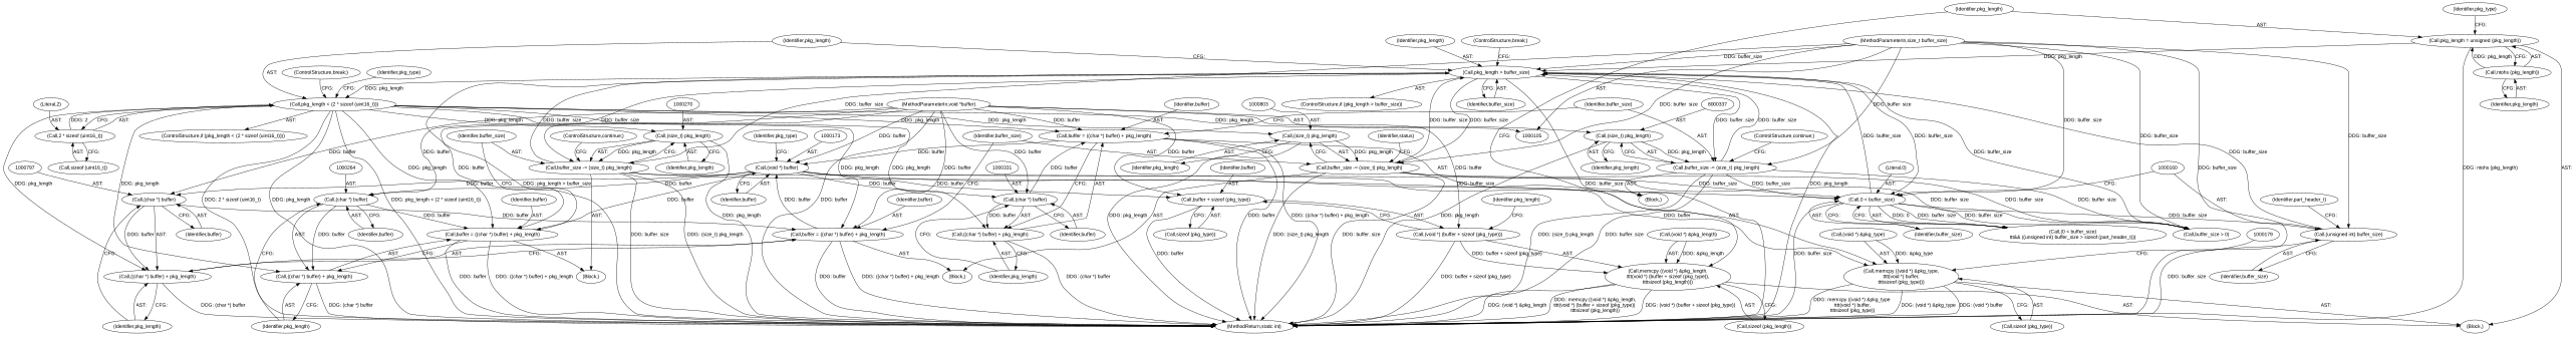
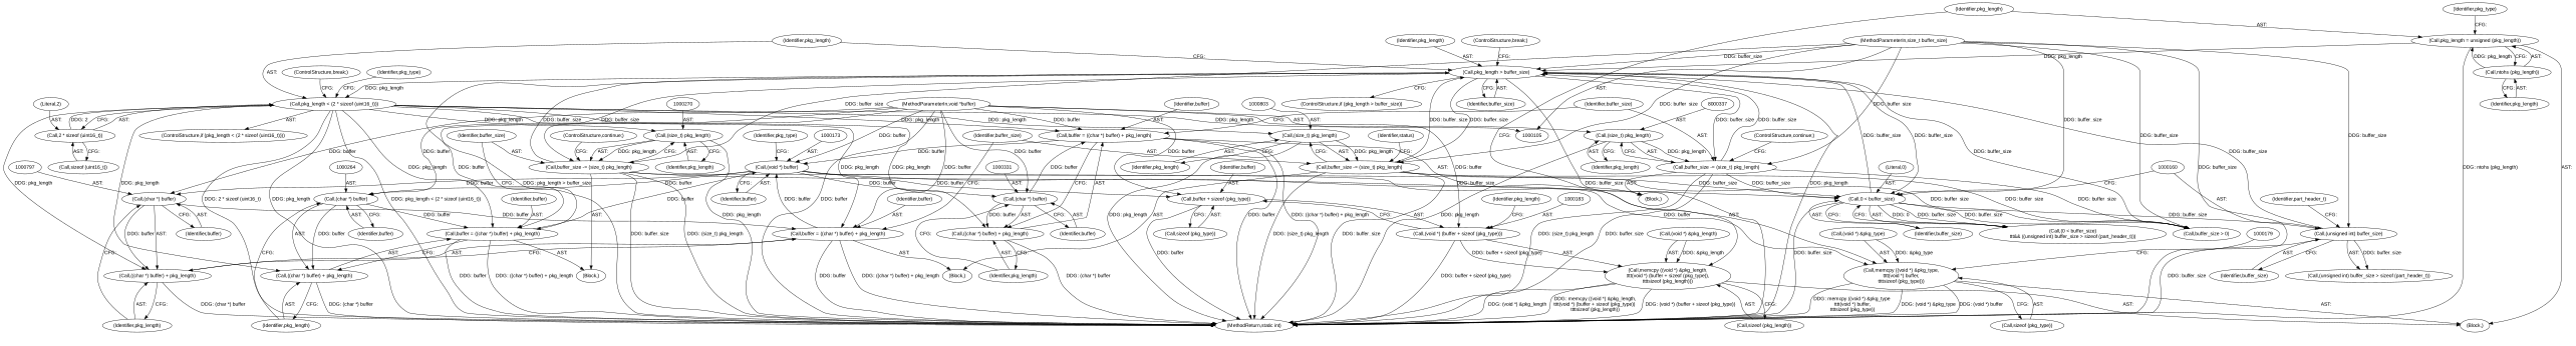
  digraph {
    fontname="Liberation Sans"
    node [fontname="Liberation Sans"]
    edge [fontname="Liberation Sans"]
    n1 [label="(Call,buffer = ((char *) buffer) + pkg_length)"]
    n2 [label="(Call,(void *) buffer)"]
    n3 [label="(Call,((char *) buffer) + pkg_length)"]
    n4 [label="(Block,)"]
    n5 [label="(MethodReturn,static int)"]
    n6 [label="(Call,(char *) buffer)"]
    n7 [label="(Call,(char *) buffer)"]
    n8 [label="(Call,(char *) buffer)"]
    n9 [label="(Call,buffer + sizeof (pkg_type))"]
    n10 [label="(Call,memcpy ((void *) &pkg_type,\n\t\t\t\t(void *) buffer,\n\t\t\t\tsizeof (pkg_type)))"]
    n11 [label="(Identifier,buffer)"]
    n12 [label="(Identifier,pkg_length)"]
    n13 [label="(Identifier,buffer)"]
    n14 [label="(MethodParameterIn,void *buffer)"]
    n15 [label="(Call,buffer = ((char *) buffer) + pkg_length)"]
    n16 [label="(Call,buffer = ((char *) buffer) + pkg_length)"]
    n17 [label="(Call,(void *) (buffer + sizeof (pkg_type)))"]
    1000105
    n19 [label="(Call,((char *) buffer) + pkg_length)"]
    n20 [label="(Block,)"]
    n21 [label="(Identifier,buffer)"]
    n22 [label="(Call,((char *) buffer) + pkg_length)"]
    n23 [label="(Block,)"]
    n24 [label="(Identifier,buffer)"]
    n25 [label="(Call,memcpy ((void *) &pkg_length,\n\t\t\t\t(void *) (buffer + sizeof (pkg_type)),\n\t\t\t\tsizeof (pkg_length)))"]
    n26 [label="(Call,sizeof (pkg_type))"]
    n27 [label="(Block,)"]
    n28 [label="(Call,sizeof (pkg_type))"]
    n29 [label="(Call,pkg_length < (2 * sizeof (uint16_t)))"]
    n30 [label="(Call,(size_t) pkg_length)"]
    n31 [label="(Call,(size_t) pkg_length)"]
    n32 [label="(Call,(size_t) pkg_length)"]
    n33 [label="(Call,2 * sizeof (uint16_t))"]
    n34 [label="(ControlStructure,if (pkg_length < (2 * sizeof (uint16_t))))"]
    n35 [label="(Call,buffer_size -= (size_t) pkg_length)"]
    n36 [label="(Identifier,pkg_length)"]
    n37 [label="(Call,buffer_size -= (size_t) pkg_length)"]
    n38 [label="(Identifier,pkg_length)"]
    n39 [label="(Call,buffer_size -= (size_t) pkg_length)"]
    n40 [label="(Identifier,pkg_length)"]
    n41 [label="(Call,sizeof (uint16_t))"]
    n42 [label="(Identifier,pkg_length)"]
    n43 [label="(Identifier,pkg_length)"]
    n44 [label="(Call,pkg_length > buffer_size)"]
    n45 [label="(Call,0 < buffer_size)"]
    n46 [label="(ControlStructure,if (pkg_length > buffer_size))"]
    n47 [label="(Call,buffer_size > 0)"]
    n48 [label="(Identifier,buffer_size)"]
    n49 [label="(Call,(unsigned int) buffer_size)"]
    n50 [label="(Identifier,buffer_size)"]
    n51 [label="(Call,(0 < buffer_size)\n\t\t\t&& ((unsigned int) buffer_size > sizeof (part_header_t)))"]
    n52 [label="(Call,pkg_length = unsigned (pkg_length))"]
    n53 [label="(Call,ntohs (pkg_length))"]
    n54 [label="(Identifier,pkg_length)"]
+   n55 [label="(Call,(unsigned int) buffer_size > sizeof (part_header_t))"]
    n56 [label="(Identifier,buffer_size)"]
    n57 [label="(MethodParameterIn,size_t buffer_size)"]
    n58 [label="(Call,sizeof (pkg_length))"]
    n59 [label="(Identifier,pkg_type)"]
    n60 [label="(ControlStructure,break;)"]
    n61 [label="(Identifier,pkg_length)"]
    n62 [label="(Identifier,pkg_length)"]
    n63 [label="(Identifier,buffer)"]
    n64 [label="(Identifier,buffer)"]
    n65 [label="(Identifier,pkg_type)"]
    n66 [label="(Identifier,buffer_size)"]
    n67 [label="(ControlStructure,continue;)"]
    n68 [label="(Identifier,buffer_size)"]
    n69 [label="(Identifier,pkg_length)"]
    n70 [label="(Identifier,status)"]
    n71 [label="(ControlStructure,continue;)"]
    n72 [label="(Literal,0)"]
    n73 [label="(Identifier,pkg_length)"]
    n74 [label="(Identifier,buffer_size)"]
    n75 [label="(ControlStructure,break;)"]
    n76 [label="(Call,(void *) &pkg_length)"]
    n77 [label="(Literal,2)"]
    n78 [label="(Identifier,part_header_t)"]
    n79 [label="(Identifier,buffer)"]
    n80 [label="(Identifier,pkg_type)"]
    n81 [label="(Call,(void *) &pkg_type)"]
    n82 [label="(Identifier,buffer)"]
    1000331
    1000173
    1000160
    1000270
    1000803
    n88 [label=8000337]
    1000797
    1000264
    1000179
+   1000183
    n1 -> n2 [label="DDG: buffer"]
    n1 -> n3 [label="CFG: "]
    n1 -> n4 [label="AST: "]
    n1 -> n5 [label="DDG: buffer"]
    n1 -> n5 [label="DDG: ((char *) buffer) + pkg_length"]
    n2 -> n6 [label="DDG: buffer"]
    n2 -> n7 [label="DDG: buffer"]
    n2 -> n8 [label="DDG: buffer"]
    n2 -> n9 [label="DDG: buffer"]
    n2 -> n10 [label="AST: "]
    n2 -> n10 [label="DDG: buffer"]
    n2 -> n11 [label="CFG: "]
    n3 -> n1 [label="AST: "]
    n3 -> n5 [label="DDG: (char *) buffer"]
    n3 -> n12 [label="CFG: "]
    n6 -> n1 [label="DDG: buffer"]
    n6 -> n3 [label="AST: "]
    n6 -> n3 [label="DDG: buffer"]
    n6 -> n13 [label="CFG: "]
    n7 -> n15 [label="DDG: buffer"]
    n7 -> n19 [label="AST: "]
    n7 -> n19 [label="DDG: buffer"]
    n7 -> n21 [label="CFG: "]
    n8 -> n16 [label="DDG: buffer"]
    n8 -> n22 [label="AST: "]
    n8 -> n22 [label="DDG: buffer"]
    n8 -> n24 [label="CFG: "]
    n9 -> n5 [label="DDG: buffer"]
    n9 -> n17 [label="AST: "]
    n9 -> n26 [label="CFG: "]
    n10 -> n5 [label="DDG: (void *) &pkg_type"]
    n10 -> n5 [label="DDG: (void *) buffer"]
    n10 -> n5 [label="DDG: memcpy ((void *) &pkg_type,\n\t\t\t\t(void *) buffer,\n\t\t\t\tsizeof (pkg_type))"]
    n10 -> n27 [label="AST: "]
    n10 -> n28 [label="CFG: "]
    n11 -> n2 [label="AST: "]
    n12 -> n3 [label="AST: "]
    n12 -> n6 [label="CFG: "]
    n13 -> n6 [label="AST: "]
    n14 -> n1 [label="DDG: buffer"]
    n14 -> n2 [label="DDG: buffer"]
    n14 -> n5 [label="DDG: buffer"]
    n14 -> n6 [label="DDG: buffer"]
    n14 -> n7 [label="DDG: buffer"]
    n14 -> n8 [label="DDG: buffer"]
    n14 -> n9 [label="DDG: buffer"]
    n14 -> n15 [label="DDG: buffer"]
    n14 -> n16 [label="DDG: buffer"]
    n14 -> n17 [label="DDG: buffer"]
    n14 -> 1000105 [label="AST: "]
    n15 -> n2 [label="DDG: buffer"]
    n15 -> n5 [label="DDG: ((char *) buffer) + pkg_length"]
    n15 -> n5 [label="DDG: buffer"]
    n15 -> n19 [label="CFG: "]
    n15 -> n20 [label="AST: "]
    n16 -> n2 [label="DDG: buffer"]
    n16 -> n5 [label="DDG: ((char *) buffer) + pkg_length"]
    n16 -> n5 [label="DDG: buffer"]
    n16 -> n22 [label="CFG: "]
    n16 -> n23 [label="AST: "]
    n17 -> n5 [label="DDG: buffer + sizeof (pkg_type)"]
    n17 -> n9 [label="CFG: "]
    n17 -> n25 [label="AST: "]
    n17 -> n25 [label="DDG: buffer + sizeof (pkg_type)"]
    n19 -> n5 [label="DDG: (char *) buffer"]
    n19 -> n15 [label="AST: "]
    n19 -> n43 [label="CFG: "]
    n21 -> n7 [label="AST: "]
    n22 -> n5 [label="DDG: (char *) buffer"]
    n22 -> n16 [label="AST: "]
    n22 -> n42 [label="CFG: "]
    n24 -> n8 [label="AST: "]
    n25 -> n5 [label="DDG: (void *) (buffer + sizeof (pkg_type))"]
    n25 -> n5 [label="DDG: (void *) &pkg_length"]
    n25 -> n5 [label="DDG: memcpy ((void *) &pkg_length,\n\t\t\t\t(void *) (buffer + sizeof (pkg_type)),\n\t\t\t\tsizeof (pkg_length))"]
    n25 -> n27 [label="AST: "]
    n25 -> n58 [label="CFG: "]
    n26 -> n9 [label="AST: "]
    n28 -> n10 [label="AST: "]
    n29 -> n1 [label="DDG: pkg_length"]
    n29 -> n3 [label="DDG: pkg_length"]
    n29 -> n5 [label="DDG: 2 * sizeof (uint16_t)"]
    n29 -> n5 [label="DDG: pkg_length"]
    n29 -> n5 [label="DDG: pkg_length < (2 * sizeof (uint16_t))"]
    n29 -> n15 [label="DDG: pkg_length"]
    n29 -> n16 [label="DDG: pkg_length"]
    n29 -> n19 [label="DDG: pkg_length"]
    n29 -> n22 [label="DDG: pkg_length"]
    n29 -> n30 [label="DDG: pkg_length"]
    n29 -> n31 [label="DDG: pkg_length"]
    n29 -> n32 [label="DDG: pkg_length"]
    n29 -> n33 [label="CFG: "]
    n29 -> n34 [label="AST: "]
    n30 -> n5 [label="DDG: pkg_length"]
    n30 -> n35 [label="AST: "]
    n30 -> n35 [label="DDG: pkg_length"]
    n30 -> n36 [label="CFG: "]
    n31 -> n5 [label="DDG: pkg_length"]
    n31 -> n37 [label="AST: "]
    n31 -> n37 [label="DDG: pkg_length"]
    n31 -> n38 [label="CFG: "]
    n32 -> n5 [label="DDG: pkg_length"]
    n32 -> n39 [label="AST: "]
    n32 -> n39 [label="DDG: pkg_length"]
    n32 -> n40 [label="CFG: "]
    n33 -> n29 [label="AST: "]
    n33 -> n29 [label="DDG: 2"]
    n33 -> n41 [label="CFG: "]
    n35 -> n5 [label="DDG: (size_t) pkg_length"]
    n35 -> n5 [label="DDG: buffer_size"]
    n35 -> n23 [label="AST: "]
    n35 -> n30 [label="CFG: "]
    n35 -> n44 [label="DDG: buffer_size"]
    n35 -> n45 [label="DDG: buffer_size"]
    n35 -> n47 [label="DDG: buffer_size"]
    n36 -> n30 [label="AST: "]
    n37 -> n5 [label="DDG: (size_t) pkg_length"]
    n37 -> n5 [label="DDG: buffer_size"]
    n37 -> n20 [label="AST: "]
    n37 -> n31 [label="CFG: "]
    n37 -> n44 [label="DDG: buffer_size"]
    n37 -> n45 [label="DDG: buffer_size"]
    n37 -> n47 [label="DDG: buffer_size"]
    n38 -> n31 [label="AST: "]
    n39 -> n4 [label="AST: "]
    n39 -> n5 [label="DDG: (size_t) pkg_length"]
    n39 -> n5 [label="DDG: buffer_size"]
    n39 -> n32 [label="CFG: "]
    n39 -> n44 [label="DDG: buffer_size"]
    n39 -> n45 [label="DDG: buffer_size"]
    n39 -> n47 [label="DDG: buffer_size"]
    n40 -> n32 [label="AST: "]
    n41 -> n33 [label="AST: "]
    n42 -> n8 [label="CFG: "]
    n42 -> n22 [label="AST: "]
    n43 -> n7 [label="CFG: "]
    n43 -> n19 [label="AST: "]
    n44 -> n5 [label="DDG: buffer_size"]
    n44 -> n5 [label="DDG: pkg_length"]
    n44 -> n5 [label="DDG: pkg_length > buffer_size"]
    n44 -> n29 [label="DDG: pkg_length"]
    n44 -> n35 [label="DDG: buffer_size"]
    n44 -> n37 [label="DDG: buffer_size"]
    n44 -> n39 [label="DDG: buffer_size"]
    n44 -> n45 [label="DDG: buffer_size"]
-   n44 -> n46 [label="AST: "]
+   n44 -> n46 [label="CFG: "]
    n44 -> n47 [label="DDG: buffer_size"]
    n44 -> n48 [label="CFG: "]
    n45 -> n5 [label="DDG: buffer_size"]
    n45 -> n44 [label="DDG: buffer_size"]
    n45 -> n47 [label="DDG: buffer_size"]
    n45 -> n49 [label="DDG: buffer_size"]
    n45 -> n50 [label="CFG: "]
    n45 -> n51 [label="AST: "]
    n45 -> n51 [label="DDG: 0"]
    n45 -> n51 [label="DDG: buffer_size"]
    n48 -> n44 [label="AST: "]
    n49 -> n5 [label="DDG: buffer_size"]
    n49 -> n44 [label="DDG: buffer_size"]
+   n49 -> n55 [label="AST: "]
+   n49 -> n55 [label="DDG: buffer_size"]
    n49 -> n56 [label="CFG: "]
    n50 -> n45 [label="AST: "]
    n51 -> n45 [label="CFG: "]
    n52 -> n5 [label="DDG: ntohs (pkg_length)"]
    n52 -> n27 [label="AST: "]
    n52 -> n44 [label="DDG: pkg_length"]
    n52 -> n53 [label="CFG: "]
    n53 -> n52 [label="AST: "]
    n53 -> n52 [label="DDG: pkg_length"]
    n53 -> n54 [label="CFG: "]
    n54 -> n53 [label="AST: "]
    n56 -> n49 [label="AST: "]
    n57 -> n5 [label="DDG: buffer_size"]
    n57 -> 1000105 [label="AST: "]
    n57 -> n35 [label="DDG: buffer_size"]
    n57 -> n37 [label="DDG: buffer_size"]
    n57 -> n39 [label="DDG: buffer_size"]
    n57 -> n44 [label="DDG: buffer_size"]
    n57 -> n45 [label="DDG: buffer_size"]
    n57 -> n47 [label="DDG: buffer_size"]
    n57 -> n49 [label="DDG: buffer_size"]
    n58 -> n25 [label="AST: "]
    n59 -> n52 [label="CFG: "]
    n60 -> n44 [label="CFG: "]
    n61 -> n44 [label="AST: "]
    n62 -> n25 [label="CFG: "]
    n62 -> n52 [label="AST: "]
    n63 -> n16 [label="AST: "]
    n64 -> n1 [label="AST: "]
    n65 -> n2 [label="CFG: "]
    n66 -> n1 [label="CFG: "]
    n66 -> n39 [label="AST: "]
    n67 -> n39 [label="CFG: "]
    n68 -> n16 [label="CFG: "]
    n68 -> n35 [label="AST: "]
    n69 -> n17 [label="CFG: "]
    n70 -> n37 [label="CFG: "]
    n71 -> n35 [label="CFG: "]
    n72 -> n45 [label="AST: "]
    n73 -> n29 [label="AST: "]
    n73 -> n44 [label="CFG: "]
    n74 -> n15 [label="CFG: "]
    n74 -> n37 [label="AST: "]
    n75 -> n29 [label="CFG: "]
    n76 -> n25 [label="AST: "]
    n76 -> n25 [label="DDG: &pkg_length"]
    n77 -> n33 [label="AST: "]
    n78 -> n49 [label="CFG: "]
    n79 -> n15 [label="AST: "]
    n80 -> n29 [label="CFG: "]
    n81 -> n10 [label="AST: "]
    n81 -> n10 [label="DDG: &pkg_type"]
    n82 -> n9 [label="AST: "]
    1000331 -> n6 [label="AST: "]
    1000173 -> n2 [label="AST: "]
    1000160 -> n45 [label="CFG: "]
    1000160 -> n49 [label="AST: "]
    1000270 -> n30 [label="AST: "]
    1000803 -> n31 [label="AST: "]
    n88 -> n32 [label="AST: "]
    1000797 -> n7 [label="AST: "]
    1000264 -> n8 [label="AST: "]
    1000179 -> n10 [label="CFG: "]
+   1000183 -> n17 [label="AST: "]
  }
